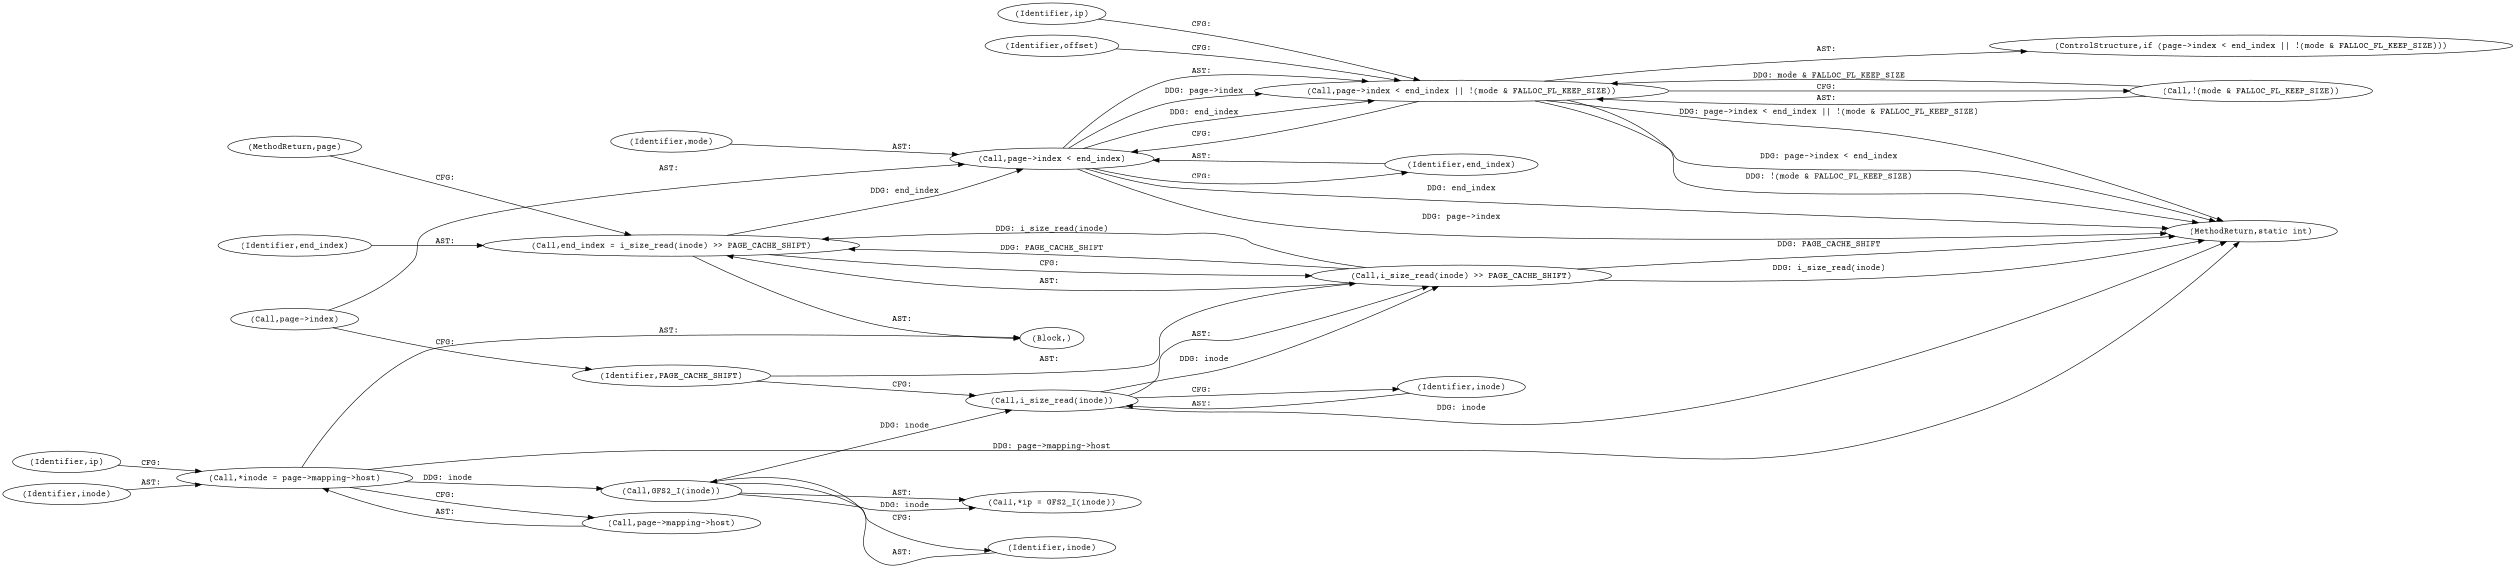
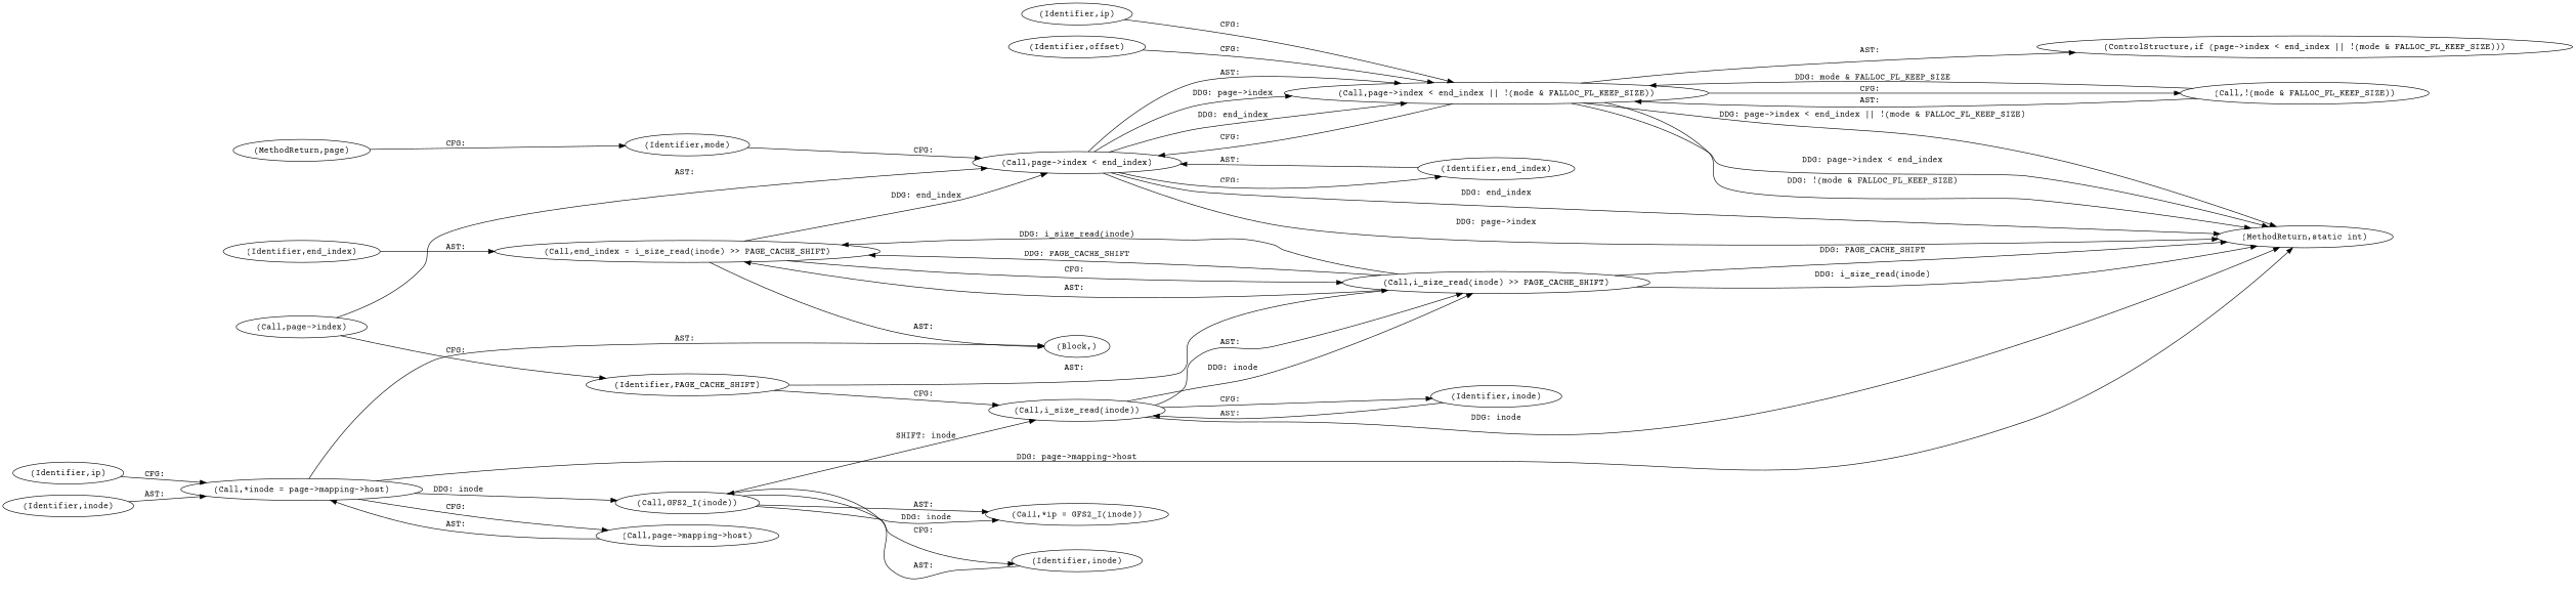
  digraph {
    fontname="Courier Prime"
    rankdir=LR
    node [fontname="Courier Prime"]
    edge [fontname="Courier Prime"]
    n1 [label="(Call,end_index = i_size_read(inode) >> PAGE_CACHE_SHIFT)"]
    n2 [label="(Call,i_size_read(inode) >> PAGE_CACHE_SHIFT)"]
    n3 [label="(Call,page->index < end_index)"]
    n4 [label="(Block,)"]
    n5 [label="(MethodReturn,static int)"]
    n6 [label="(Call,page->index < end_index || !(mode & FALLOC_FL_KEEP_SIZE))"]
    n7 [label="(Identifier,end_index)"]
    n8 [label="(Identifier,PAGE_CACHE_SHIFT)"]
    n9 [label="(Call,i_size_read(inode))"]
    n10 [label="(Identifier,inode)"]
    n11 [label="(Call,GFS2_I(inode))"]
    n12 [label="(Identifier,inode)"]
    n13 [label="(Call,*ip = GFS2_I(inode))"]
    n14 [label="(Call,*inode = page->mapping->host)"]
    n15 [label="(Call,page->mapping->host)"]
    n16 [label="(ControlStructure,if (page->index < end_index || !(mode & FALLOC_FL_KEEP_SIZE)))"]
    n17 [label="(Call,!(mode & FALLOC_FL_KEEP_SIZE))"]
    n18 [label="(Identifier,ip)"]
    n19 [label="(Call,page->index)"]
    n20 [label="(Identifier,inode)"]
    n21 [label="(Identifier,end_index)"]
    n22 [label="(MethodReturn,page)"]
    n23 [label="(Identifier,mode)"]
    n24 [label="(Identifier,ip)"]
    n25 [label="(Identifier,offset)"]
    n1 -> n2 [label="CFG: "]
    n1 -> n3 [label="DDG: end_index"]
    n1 -> n4 [label="AST: "]
    n2 -> n1 [label="AST: "]
    n2 -> n1 [label="DDG: i_size_read(inode)"]
    n2 -> n1 [label="DDG: PAGE_CACHE_SHIFT"]
    n2 -> n5 [label="DDG: i_size_read(inode)"]
    n2 -> n5 [label="DDG: PAGE_CACHE_SHIFT"]
    n3 -> n5 [label="DDG: end_index"]
    n3 -> n5 [label="DDG: page->index"]
    n3 -> n6 [label="AST: "]
    n3 -> n6 [label="DDG: page->index"]
    n3 -> n6 [label="DDG: end_index"]
    n3 -> n7 [label="CFG: "]
    n6 -> n3 [label="CFG: "]
    n6 -> n5 [label="DDG: !(mode & FALLOC_FL_KEEP_SIZE)"]
    n6 -> n5 [label="DDG: page->index < end_index || !(mode & FALLOC_FL_KEEP_SIZE)"]
    n6 -> n5 [label="DDG: page->index < end_index"]
    n6 -> n16 [label="AST: "]
    n6 -> n17 [label="CFG: "]
    n7 -> n3 [label="AST: "]
    n8 -> n2 [label="AST: "]
    n8 -> n9 [label="CFG: "]
    n9 -> n2 [label="AST: "]
    n9 -> n2 [label="DDG: inode"]
    n9 -> n5 [label="DDG: inode"]
    n9 -> n10 [label="CFG: "]
    n10 -> n9 [label="AST: "]
-   n11 -> n9 [label="DDG: inode"]
+   n11 -> n9 [label="SHIFT: inode"]
    n11 -> n12 [label="CFG: "]
    n11 -> n13 [label="AST: "]
    n11 -> n13 [label="DDG: inode"]
    n12 -> n11 [label="AST: "]
    n14 -> n4 [label="AST: "]
    n14 -> n5 [label="DDG: page->mapping->host"]
    n14 -> n11 [label="DDG: inode"]
    n14 -> n15 [label="CFG: "]
    n15 -> n14 [label="AST: "]
    n17 -> n6 [label="AST: "]
    n17 -> n6 [label="DDG: mode & FALLOC_FL_KEEP_SIZE"]
    n18 -> n14 [label="CFG: "]
    n19 -> n3 [label="AST: "]
    n19 -> n8 [label="CFG: "]
    n20 -> n14 [label="AST: "]
    n21 -> n1 [label="AST: "]
-   n22 -> n1 [label="CFG: "]
-   n23 -> n3 [label="AST: "]
+   n22 -> n23 [label="CFG: "]
+   n23 -> n3 [label="CFG: "]
    n24 -> n6 [label="CFG: "]
    n25 -> n6 [label="CFG: "]
  }
